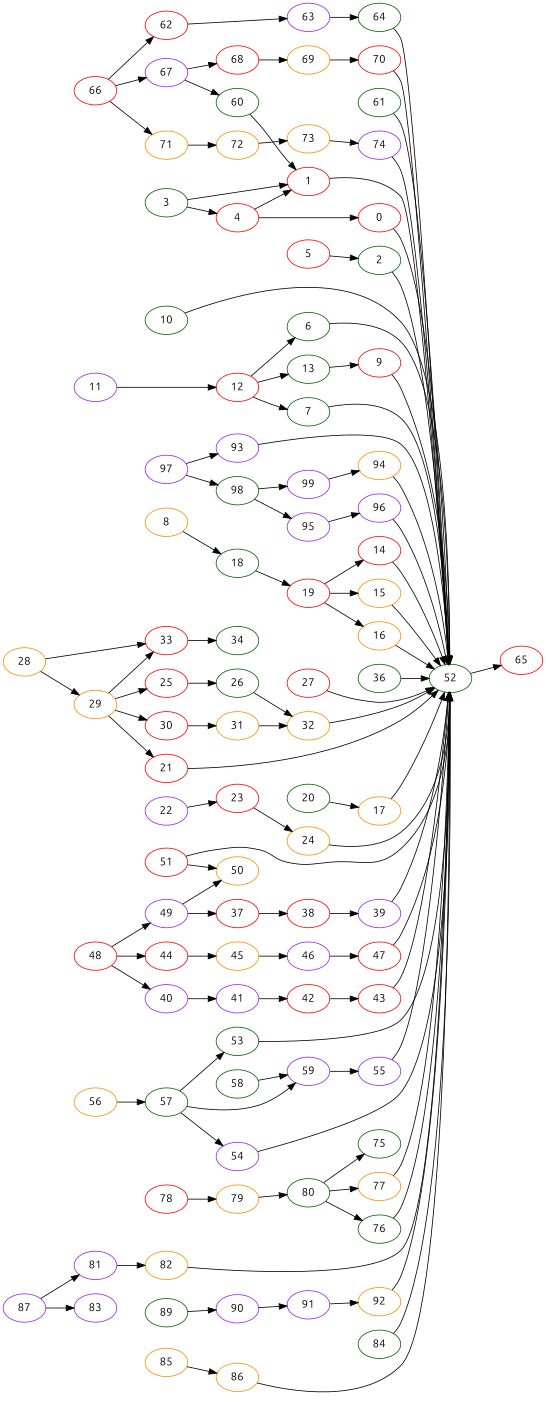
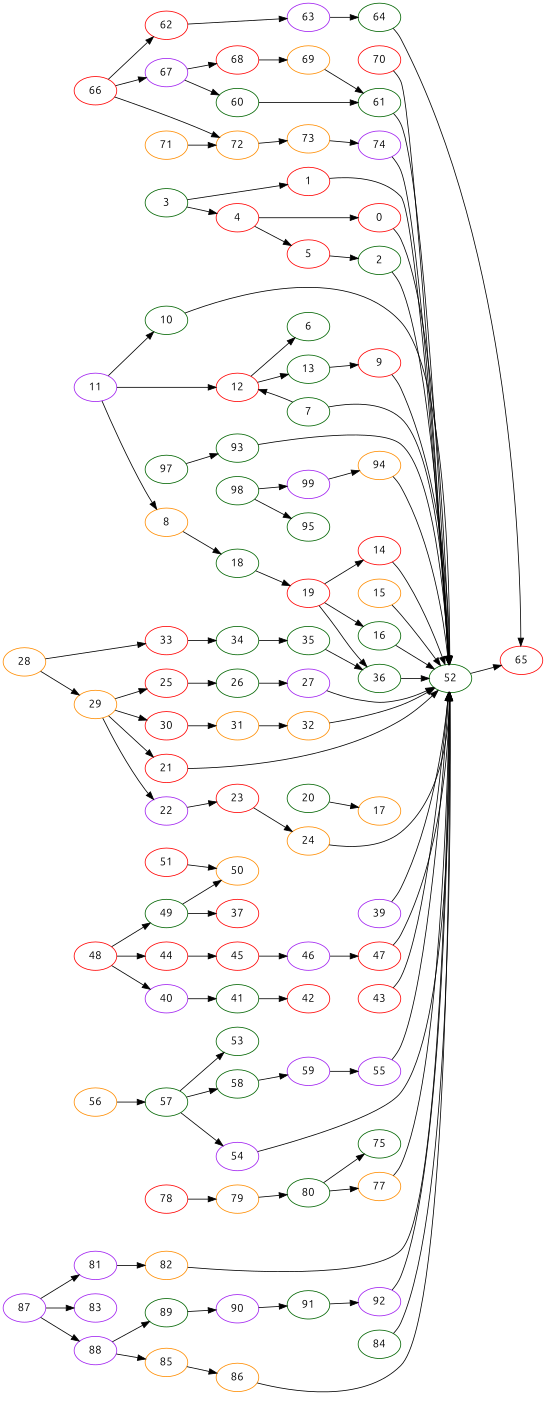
  strict digraph {
    fontname=Ubuntu
    rankdir=LR
    node [color=red exec=65 fontname=Ubuntu]
    edge [comm=9 fontname=Ubuntu]
    0 [exec=161]
    52 [color=darkgreen exec=164]
    65 [exec=160]
    1 [exec=157]
    2 [color=darkgreen exec=67]
    3 [color=darkgreen exec=111]
    4 [exec=73]
    5 [exec=191]
    6 [color=darkgreen exec=197]
    7 [color=darkgreen exec=199]
    8 [color=darkorange exec=151]
    18 [color=darkgreen exec=102]
    19 [exec=177]
    9 [exec=62]
    10 [color=darkgreen exec=106]
    11 [color=purple exec=61]
    12 [exec=192]
    13 [color=darkgreen exec=84]
    14 [exec=190]
    15 [color=darkorange exec=66]
-   16 [color=darkorange exec=194]
+   16 [color=darkgreen exec=194]
    17 [color=darkorange]
    20 [color=darkgreen exec=186]
    21 [exec=96]
    22 [color=purple exec=112]
    23 [exec=70]
    24 [color=darkorange exec=197]
    25 [exec=126]
    26 [color=darkgreen exec=184]
-   27 [exec=176]
+   27 [color=purple exec=176]
    28 [color=darkorange exec=137]
    29 [color=darkorange exec=164]
    33 [exec=181]
    30 [exec=123]
    34 [color=darkgreen exec=157]
    31 [color=darkorange exec=68]
    32 [color=darkorange exec=80]
+   35 [color=darkgreen exec=92]
    36 [color=darkgreen exec=137]
    37 [exec=196]
-   38 [exec=130]
    39 [color=purple exec=137]
    40 [color=purple exec=139]
-   41 [color=purple exec=177]
+   41 [color=darkgreen exec=177]
    42 [exec=198]
    43 [exec=166]
    44 [exec=67]
-   45 [color=darkorange exec=73]
+   45 [exec=73]
    46 [color=purple exec=119]
    47 [exec=171]
    48 [exec=66]
-   49 [color=purple]
+   49 [color=darkgreen]
    50 [color=darkorange exec=129]
    51 [exec=197]
    53 [color=darkgreen exec=140]
    54 [color=purple exec=93]
    55 [color=purple exec=79]
    56 [color=darkorange exec=176]
    57 [color=darkgreen]
    58 [color=darkgreen exec=105]
    59 [color=purple exec=123]
    60 [color=darkgreen exec=164]
    61 [color=darkgreen exec=152]
    62 [exec=190]
    63 [color=purple exec=121]
    64 [color=darkgreen exec=85]
    66 [exec=190]
    67 [color=purple exec=121]
    71 [color=darkorange exec=109]
    68 [exec=156]
    72 [color=darkorange exec=88]
    69 [color=darkorange exec=141]
    70 [exec=147]
    73 [color=darkorange exec=71]
    74 [color=purple exec=95]
    75 [color=darkgreen exec=186]
    87 [color=purple exec=152]
    81 [color=purple exec=150]
    83 [color=purple exec=152]
-   76 [color=darkgreen exec=144]
+   88 [color=purple]
    77 [color=darkorange exec=194]
    78 [exec=131]
    79 [color=darkorange exec=82]
    80 [color=darkgreen exec=181]
    82 [color=darkorange exec=151]
    84 [color=darkgreen exec=150]
    85 [color=darkorange exec=76]
    86 [color=darkorange exec=173]
    89 [color=darkgreen exec=98]
    90 [color=purple exec=67]
-   91 [color=purple exec=103]
-   92 [color=darkorange exec=162]
-   93 [color=purple exec=187]
+   91 [color=darkgreen exec=103]
+   92 [color=purple exec=162]
+   93 [color=darkgreen exec=187]
    94 [color=darkorange exec=75]
-   95 [color=purple exec=143]
-   96 [color=purple exec=56]
-   97 [color=purple exec=68]
+   95 [color=darkgreen exec=143]
+   97 [color=darkgreen exec=68]
    98 [color=darkgreen exec=103]
    99 [color=purple exec=146]
    0 -> 52 [comm=10]
    52 -> 65 [comm=19]
    1 -> 52
    2 -> 52 [comm=5]
    3 -> 1 [comm=19]
    3 -> 4
    4 -> 0 [comm=20]
-   4 -> 1
+   4 -> 5
    5 -> 2 [comm=16]
-   6 -> 52
    7 -> 52
    8 -> 18 [comm=5]
    18 -> 19 [comm=18]
    19 -> 14 [comm=6]
-   19 -> 15 [comm=16]
+   19 -> 36 [comm=16]
    19 -> 16 [comm=19]
    9 -> 52 [comm=5]
    10 -> 52 [comm=8]
+   11 -> 8 [comm=18]
+   11 -> 10 [comm=11]
    11 -> 12
    12 -> 6 [comm=5]
-   12 -> 7 [comm=13]
+   7 -> 12 [comm=13]
    12 -> 13 [comm=11]
    13 -> 9 [comm=11]
    14 -> 52 [comm=14]
    15 -> 52 [comm=12]
    16 -> 52 [comm=15]
-   17 -> 52 [comm=13]
    20 -> 17 [comm=18]
    21 -> 52
    22 -> 23
    23 -> 24 [comm=5]
    24 -> 52 [comm=19]
    25 -> 26 [comm=10]
-   26 -> 32 [comm=5]
+   26 -> 27 [comm=5]
    27 -> 52
    28 -> 29 [comm=10]
    28 -> 33
    29 -> 21 [comm=8]
-   29 -> 33 [comm=6]
+   29 -> 22 [comm=6]
    29 -> 25 [comm=15]
    29 -> 30 [comm=20]
    33 -> 34 [comm=12]
    30 -> 31 [comm=20]
+   34 -> 35 [comm=11]
    31 -> 32 [comm=8]
    32 -> 52 [comm=6]
+   35 -> 36 [comm=13]
    36 -> 52 [comm=6]
-   37 -> 38 [comm=8]
-   38 -> 39 [comm=19]
    39 -> 52 [comm=5]
    40 -> 41 [comm=7]
    41 -> 42 [comm=19]
-   42 -> 43 [comm=15]
    43 -> 52 [comm=11]
    44 -> 45 [comm=13]
    45 -> 46 [comm=19]
    46 -> 47 [comm=20]
    47 -> 52 [comm=12]
    48 -> 40 [comm=11]
    48 -> 44 [comm=19]
    48 -> 49 [comm=13]
    49 -> 37 [comm=18]
    49 -> 50
-   51 -> 52 [comm=17]
    51 -> 50 [comm=8]
-   53 -> 52 [comm=19]
    54 -> 52 [comm=15]
    55 -> 52 [comm=7]
    56 -> 57 [comm=12]
    57 -> 53 [comm=7]
    57 -> 54 [comm=11]
-   57 -> 59 [comm=18]
+   57 -> 58 [comm=18]
    58 -> 59 [comm=14]
    59 -> 55 [comm=8]
-   60 -> 1
+   60 -> 61
    61 -> 52 [comm=16]
    62 -> 63
    63 -> 64 [comm=13]
-   64 -> 52
+   64 -> 65
    66 -> 62 [comm=8]
    66 -> 67 [comm=12]
-   66 -> 71 [comm=17]
+   66 -> 72 [comm=17]
    67 -> 60 [comm=10]
    67 -> 68 [comm=20]
    71 -> 72 [comm=17]
    68 -> 69 [comm=12]
    72 -> 73 [comm=15]
-   69 -> 70 [comm=10]
+   69 -> 61 [comm=10]
    70 -> 52 [comm=18]
    73 -> 74 [comm=18]
    74 -> 52 [comm=11]
    87 -> 81 [comm=8]
    87 -> 83 [comm=7]
+   87 -> 88 [comm=12]
    81 -> 82 [comm=5]
-   76 -> 52 [comm=15]
+   88 -> 85 [comm=13]
+   88 -> 89 [comm=13]
    77 -> 52 [comm=7]
    78 -> 79 [comm=16]
    79 -> 80 [comm=5]
    80 -> 75 [comm=15]
-   80 -> 76 [comm=19]
    80 -> 77 [comm=19]
    82 -> 52 [comm=17]
    84 -> 52 [comm=14]
    85 -> 86 [comm=7]
    86 -> 52 [comm=8]
    89 -> 90 [comm=6]
    90 -> 91 [comm=10]
    91 -> 92 [comm=13]
    92 -> 52
    93 -> 52 [comm=18]
    94 -> 52 [comm=13]
-   95 -> 96 [comm=17]
-   96 -> 52
    97 -> 93 [comm=15]
-   97 -> 98 [comm=20]
    98 -> 95 [comm=13]
    98 -> 99 [comm=7]
    99 -> 94 [comm=6]
  }
